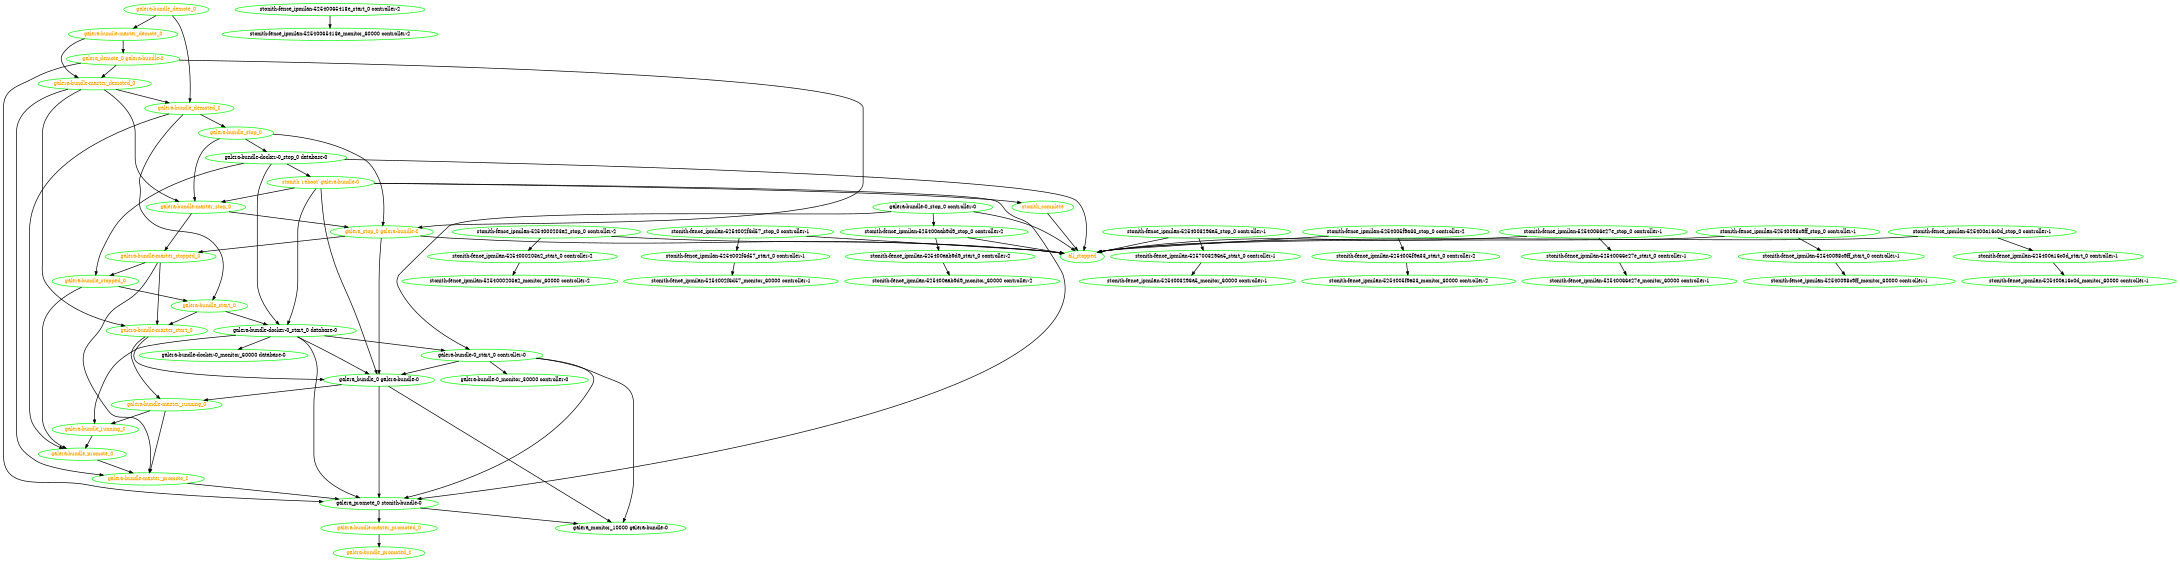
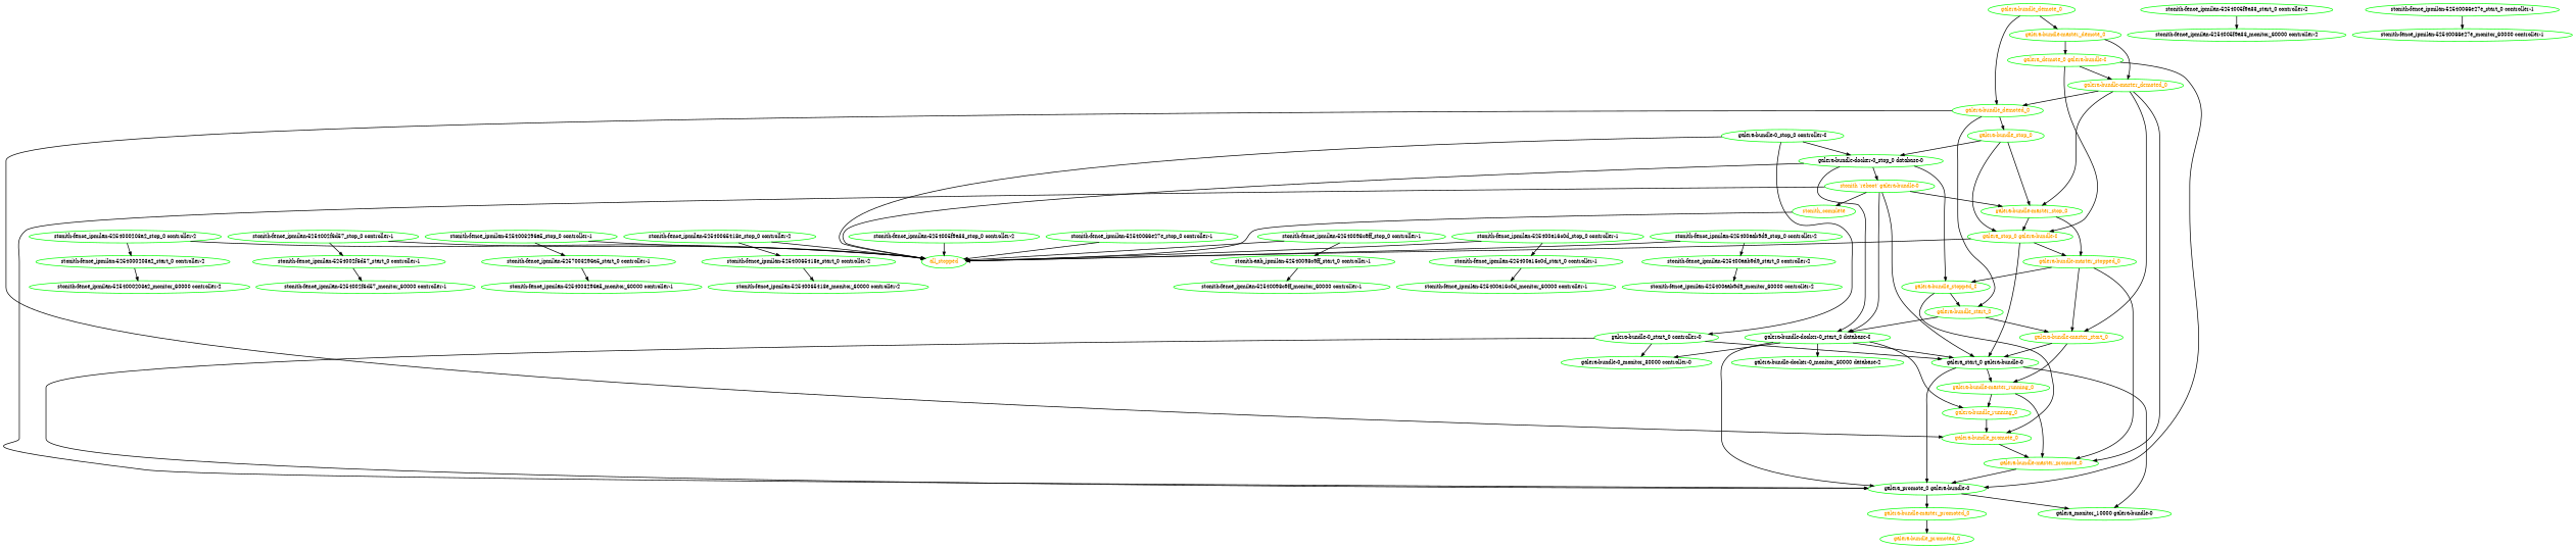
  digraph {
    node [color=green fontcolor=black style=bold]
    edge [style=bold]
    all_stopped [fontcolor=orange]
    "galera-bundle-0_start_0 controller-0"
    "galera-bundle-0_monitor_30000 controller-0"
    "galera_monitor_10000 galera-bundle-0"
-   "galera_promote_0 galera-bundle-0" [label="galera_promote_0 stonith-bundle-0"]
-   "galera_start_0 galera-bundle-0" [label="galera_bundle_0 galera-bundle-0"]
+   "galera_promote_0 galera-bundle-0"
+   "galera_start_0 galera-bundle-0"
    "galera-bundle-master_promoted_0" [fontcolor=orange]
    "galera-bundle-master_running_0" [fontcolor=orange]
    "galera-bundle_promoted_0" [fontcolor=orange]
    "galera-bundle_running_0" [fontcolor=orange]
    "galera-bundle-master_promote_0" [fontcolor=orange]
    "galera-bundle-0_stop_0 controller-0"
    "galera-bundle-docker-0_stop_0 database-0"
    "galera-bundle-docker-0_start_0 database-0"
    "galera-bundle_stopped_0" [fontcolor=orange]
    "stonith 'reboot' galera-bundle-0" [fontcolor=orange]
-   "galera-bundle-docker-0_monitor_60000 database-0"
+   "galera-bundle-docker-0_monitor_60000 database-0" [label="galera-bundle-docker-0_monitor_60000 database-2"]
    "galera-bundle_promote_0" [fontcolor=orange]
    "galera-bundle_start_0" [fontcolor=orange]
    "galera-bundle-master_stop_0" [fontcolor=orange]
    stonith_complete [fontcolor=orange]
    "galera-bundle-master_start_0" [fontcolor=orange]
    "galera_stop_0 galera-bundle-0" [fontcolor=orange]
    "galera-bundle-master_stopped_0" [fontcolor=orange]
    "galera-bundle-master_demote_0" [fontcolor=orange]
    "galera-bundle-master_demoted_0" [fontcolor=orange]
    "galera_demote_0 galera-bundle-0" [fontcolor=orange]
    "galera-bundle_demoted_0" [fontcolor=orange]
    "galera-bundle_stop_0" [fontcolor=orange]
    "galera-bundle_demote_0" [fontcolor=orange]
    "stonith-fence_ipmilan-5254000203a2_start_0 controller-2"
    "stonith-fence_ipmilan-5254000203a2_monitor_60000 controller-2"
    "stonith-fence_ipmilan-5254000203a2_stop_0 controller-2"
    "stonith-fence_ipmilan-5254002f6d57_start_0 controller-1"
    "stonith-fence_ipmilan-5254002f6d57_monitor_60000 controller-1"
    "stonith-fence_ipmilan-5254002f6d57_stop_0 controller-1"
    n37 [label="stonith-fence_ipmilan-5257003296a5_start_0 controller-1"]
    "stonith-fence_ipmilan-5254003296a5_monitor_60000 controller-1"
    "stonith-fence_ipmilan-5254003296a5_stop_0 controller-1"
    "stonith-fence_ipmilan-5254005f9a33_start_0 controller-2"
    "stonith-fence_ipmilan-5254005f9a33_monitor_60000 controller-2"
    "stonith-fence_ipmilan-5254005f9a33_stop_0 controller-2"
    "stonith-fence_ipmilan-52540065418e_start_0 controller-2"
    "stonith-fence_ipmilan-52540065418e_monitor_60000 controller-2"
+   "stonith-fence_ipmilan-52540065418e_stop_0 controller-2"
    "stonith-fence_ipmilan-52540066e27e_start_0 controller-1"
    "stonith-fence_ipmilan-52540066e27e_monitor_60000 controller-1"
    "stonith-fence_ipmilan-52540066e27e_stop_0 controller-1"
-   "stonith-fence_ipmilan-52540098c9ff_start_0 controller-1"
+   "stonith-fence_ipmilan-52540098c9ff_start_0 controller-1" [label="stonith-aab_ipmilan-52540098c9ff_start_0 controller-1"]
    "stonith-fence_ipmilan-52540098c9ff_monitor_60000 controller-1"
    "stonith-fence_ipmilan-52540098c9ff_stop_0 controller-1"
    "stonith-fence_ipmilan-525400a16c0d_start_0 controller-1"
    "stonith-fence_ipmilan-525400a16c0d_monitor_60000 controller-1"
    "stonith-fence_ipmilan-525400a16c0d_stop_0 controller-1"
    "stonith-fence_ipmilan-525400aab9d9_start_0 controller-2"
    "stonith-fence_ipmilan-525400aab9d9_monitor_60000 controller-2"
    "stonith-fence_ipmilan-525400aab9d9_stop_0 controller-2"
    "galera-bundle-0_start_0 controller-0" -> "galera-bundle-0_monitor_30000 controller-0"
-   "galera-bundle-0_start_0 controller-0" -> "galera_monitor_10000 galera-bundle-0"
    "galera-bundle-0_start_0 controller-0" -> "galera_promote_0 galera-bundle-0"
    "galera-bundle-0_start_0 controller-0" -> "galera_start_0 galera-bundle-0"
    "galera_promote_0 galera-bundle-0" -> "galera_monitor_10000 galera-bundle-0"
    "galera_promote_0 galera-bundle-0" -> "galera-bundle-master_promoted_0"
    "galera_start_0 galera-bundle-0" -> "galera_monitor_10000 galera-bundle-0"
    "galera_start_0 galera-bundle-0" -> "galera_promote_0 galera-bundle-0"
    "galera_start_0 galera-bundle-0" -> "galera-bundle-master_running_0"
    "galera-bundle-master_promoted_0" -> "galera-bundle_promoted_0"
    "galera-bundle-master_running_0" -> "galera-bundle_running_0"
    "galera-bundle-master_running_0" -> "galera-bundle-master_promote_0"
    "galera-bundle_running_0" -> "galera-bundle_promote_0"
    "galera-bundle-master_promote_0" -> "galera_promote_0 galera-bundle-0"
    "galera-bundle-0_stop_0 controller-0" -> all_stopped
    "galera-bundle-0_stop_0 controller-0" -> "galera-bundle-0_start_0 controller-0"
-   "galera-bundle-0_stop_0 controller-0" -> "stonith-fence_ipmilan-525400aab9d9_stop_0 controller-2"
+   "galera-bundle-0_stop_0 controller-0" -> "galera-bundle-docker-0_stop_0 database-0"
    "galera-bundle-docker-0_stop_0 database-0" -> all_stopped
    "galera-bundle-docker-0_stop_0 database-0" -> "galera-bundle-docker-0_start_0 database-0"
    "galera-bundle-docker-0_stop_0 database-0" -> "galera-bundle_stopped_0"
    "galera-bundle-docker-0_stop_0 database-0" -> "stonith 'reboot' galera-bundle-0"
-   "galera-bundle-docker-0_start_0 database-0" -> "galera-bundle-0_start_0 controller-0"
+   "galera-bundle-docker-0_start_0 database-0" -> "galera-bundle-0_monitor_30000 controller-0"
    "galera-bundle-docker-0_start_0 database-0" -> "galera_promote_0 galera-bundle-0"
    "galera-bundle-docker-0_start_0 database-0" -> "galera_start_0 galera-bundle-0"
    "galera-bundle-docker-0_start_0 database-0" -> "galera-bundle_running_0"
    "galera-bundle-docker-0_start_0 database-0" -> "galera-bundle-docker-0_monitor_60000 database-0"
    "galera-bundle_stopped_0" -> "galera-bundle_promote_0"
    "galera-bundle_stopped_0" -> "galera-bundle_start_0"
    "stonith 'reboot' galera-bundle-0" -> "galera_promote_0 galera-bundle-0"
    "stonith 'reboot' galera-bundle-0" -> "galera_start_0 galera-bundle-0"
    "stonith 'reboot' galera-bundle-0" -> "galera-bundle-docker-0_start_0 database-0"
    "stonith 'reboot' galera-bundle-0" -> "galera-bundle-master_stop_0"
    "stonith 'reboot' galera-bundle-0" -> stonith_complete
    "galera-bundle_promote_0" -> "galera-bundle-master_promote_0"
    "galera-bundle_start_0" -> "galera-bundle-docker-0_start_0 database-0"
    "galera-bundle_start_0" -> "galera-bundle-master_start_0"
    "galera-bundle-master_stop_0" -> "galera_stop_0 galera-bundle-0"
    "galera-bundle-master_stop_0" -> "galera-bundle-master_stopped_0"
    stonith_complete -> all_stopped
    "galera-bundle-master_start_0" -> "galera_start_0 galera-bundle-0"
    "galera-bundle-master_start_0" -> "galera-bundle-master_running_0"
    "galera_stop_0 galera-bundle-0" -> all_stopped
    "galera_stop_0 galera-bundle-0" -> "galera_start_0 galera-bundle-0"
    "galera_stop_0 galera-bundle-0" -> "galera-bundle-master_stopped_0"
    "galera-bundle-master_stopped_0" -> "galera-bundle-master_promote_0"
    "galera-bundle-master_stopped_0" -> "galera-bundle_stopped_0"
    "galera-bundle-master_stopped_0" -> "galera-bundle-master_start_0"
    "galera-bundle-master_demote_0" -> "galera-bundle-master_demoted_0"
    "galera-bundle-master_demote_0" -> "galera_demote_0 galera-bundle-0"
    "galera-bundle-master_demoted_0" -> "galera-bundle-master_promote_0"
    "galera-bundle-master_demoted_0" -> "galera-bundle-master_stop_0"
    "galera-bundle-master_demoted_0" -> "galera-bundle-master_start_0"
    "galera-bundle-master_demoted_0" -> "galera-bundle_demoted_0"
    "galera_demote_0 galera-bundle-0" -> "galera_promote_0 galera-bundle-0"
    "galera_demote_0 galera-bundle-0" -> "galera_stop_0 galera-bundle-0"
    "galera_demote_0 galera-bundle-0" -> "galera-bundle-master_demoted_0"
    "galera-bundle_demoted_0" -> "galera-bundle_promote_0"
    "galera-bundle_demoted_0" -> "galera-bundle_start_0"
    "galera-bundle_demoted_0" -> "galera-bundle_stop_0"
    "galera-bundle_stop_0" -> "galera-bundle-docker-0_stop_0 database-0"
    "galera-bundle_stop_0" -> "galera-bundle-master_stop_0"
    "galera-bundle_stop_0" -> "galera_stop_0 galera-bundle-0"
    "galera-bundle_demote_0" -> "galera-bundle-master_demote_0"
    "galera-bundle_demote_0" -> "galera-bundle_demoted_0"
    "stonith-fence_ipmilan-5254000203a2_start_0 controller-2" -> "stonith-fence_ipmilan-5254000203a2_monitor_60000 controller-2"
    "stonith-fence_ipmilan-5254000203a2_stop_0 controller-2" -> all_stopped
    "stonith-fence_ipmilan-5254000203a2_stop_0 controller-2" -> "stonith-fence_ipmilan-5254000203a2_start_0 controller-2"
    "stonith-fence_ipmilan-5254002f6d57_start_0 controller-1" -> "stonith-fence_ipmilan-5254002f6d57_monitor_60000 controller-1"
    "stonith-fence_ipmilan-5254002f6d57_stop_0 controller-1" -> all_stopped
    "stonith-fence_ipmilan-5254002f6d57_stop_0 controller-1" -> "stonith-fence_ipmilan-5254002f6d57_start_0 controller-1"
    n37 -> "stonith-fence_ipmilan-5254003296a5_monitor_60000 controller-1"
    "stonith-fence_ipmilan-5254003296a5_stop_0 controller-1" -> all_stopped
    "stonith-fence_ipmilan-5254003296a5_stop_0 controller-1" -> n37
    "stonith-fence_ipmilan-5254005f9a33_start_0 controller-2" -> "stonith-fence_ipmilan-5254005f9a33_monitor_60000 controller-2"
    "stonith-fence_ipmilan-5254005f9a33_stop_0 controller-2" -> all_stopped
-   "stonith-fence_ipmilan-5254005f9a33_stop_0 controller-2" -> "stonith-fence_ipmilan-5254005f9a33_start_0 controller-2"
    "stonith-fence_ipmilan-52540065418e_start_0 controller-2" -> "stonith-fence_ipmilan-52540065418e_monitor_60000 controller-2"
+   "stonith-fence_ipmilan-52540065418e_stop_0 controller-2" -> all_stopped
+   "stonith-fence_ipmilan-52540065418e_stop_0 controller-2" -> "stonith-fence_ipmilan-52540065418e_start_0 controller-2"
    "stonith-fence_ipmilan-52540066e27e_start_0 controller-1" -> "stonith-fence_ipmilan-52540066e27e_monitor_60000 controller-1"
    "stonith-fence_ipmilan-52540066e27e_stop_0 controller-1" -> all_stopped
-   "stonith-fence_ipmilan-52540066e27e_stop_0 controller-1" -> "stonith-fence_ipmilan-52540066e27e_start_0 controller-1"
    "stonith-fence_ipmilan-52540098c9ff_start_0 controller-1" -> "stonith-fence_ipmilan-52540098c9ff_monitor_60000 controller-1"
    "stonith-fence_ipmilan-52540098c9ff_stop_0 controller-1" -> all_stopped
    "stonith-fence_ipmilan-52540098c9ff_stop_0 controller-1" -> "stonith-fence_ipmilan-52540098c9ff_start_0 controller-1"
    "stonith-fence_ipmilan-525400a16c0d_start_0 controller-1" -> "stonith-fence_ipmilan-525400a16c0d_monitor_60000 controller-1"
    "stonith-fence_ipmilan-525400a16c0d_stop_0 controller-1" -> all_stopped
    "stonith-fence_ipmilan-525400a16c0d_stop_0 controller-1" -> "stonith-fence_ipmilan-525400a16c0d_start_0 controller-1"
    "stonith-fence_ipmilan-525400aab9d9_start_0 controller-2" -> "stonith-fence_ipmilan-525400aab9d9_monitor_60000 controller-2"
    "stonith-fence_ipmilan-525400aab9d9_stop_0 controller-2" -> all_stopped
    "stonith-fence_ipmilan-525400aab9d9_stop_0 controller-2" -> "stonith-fence_ipmilan-525400aab9d9_start_0 controller-2"
  }
